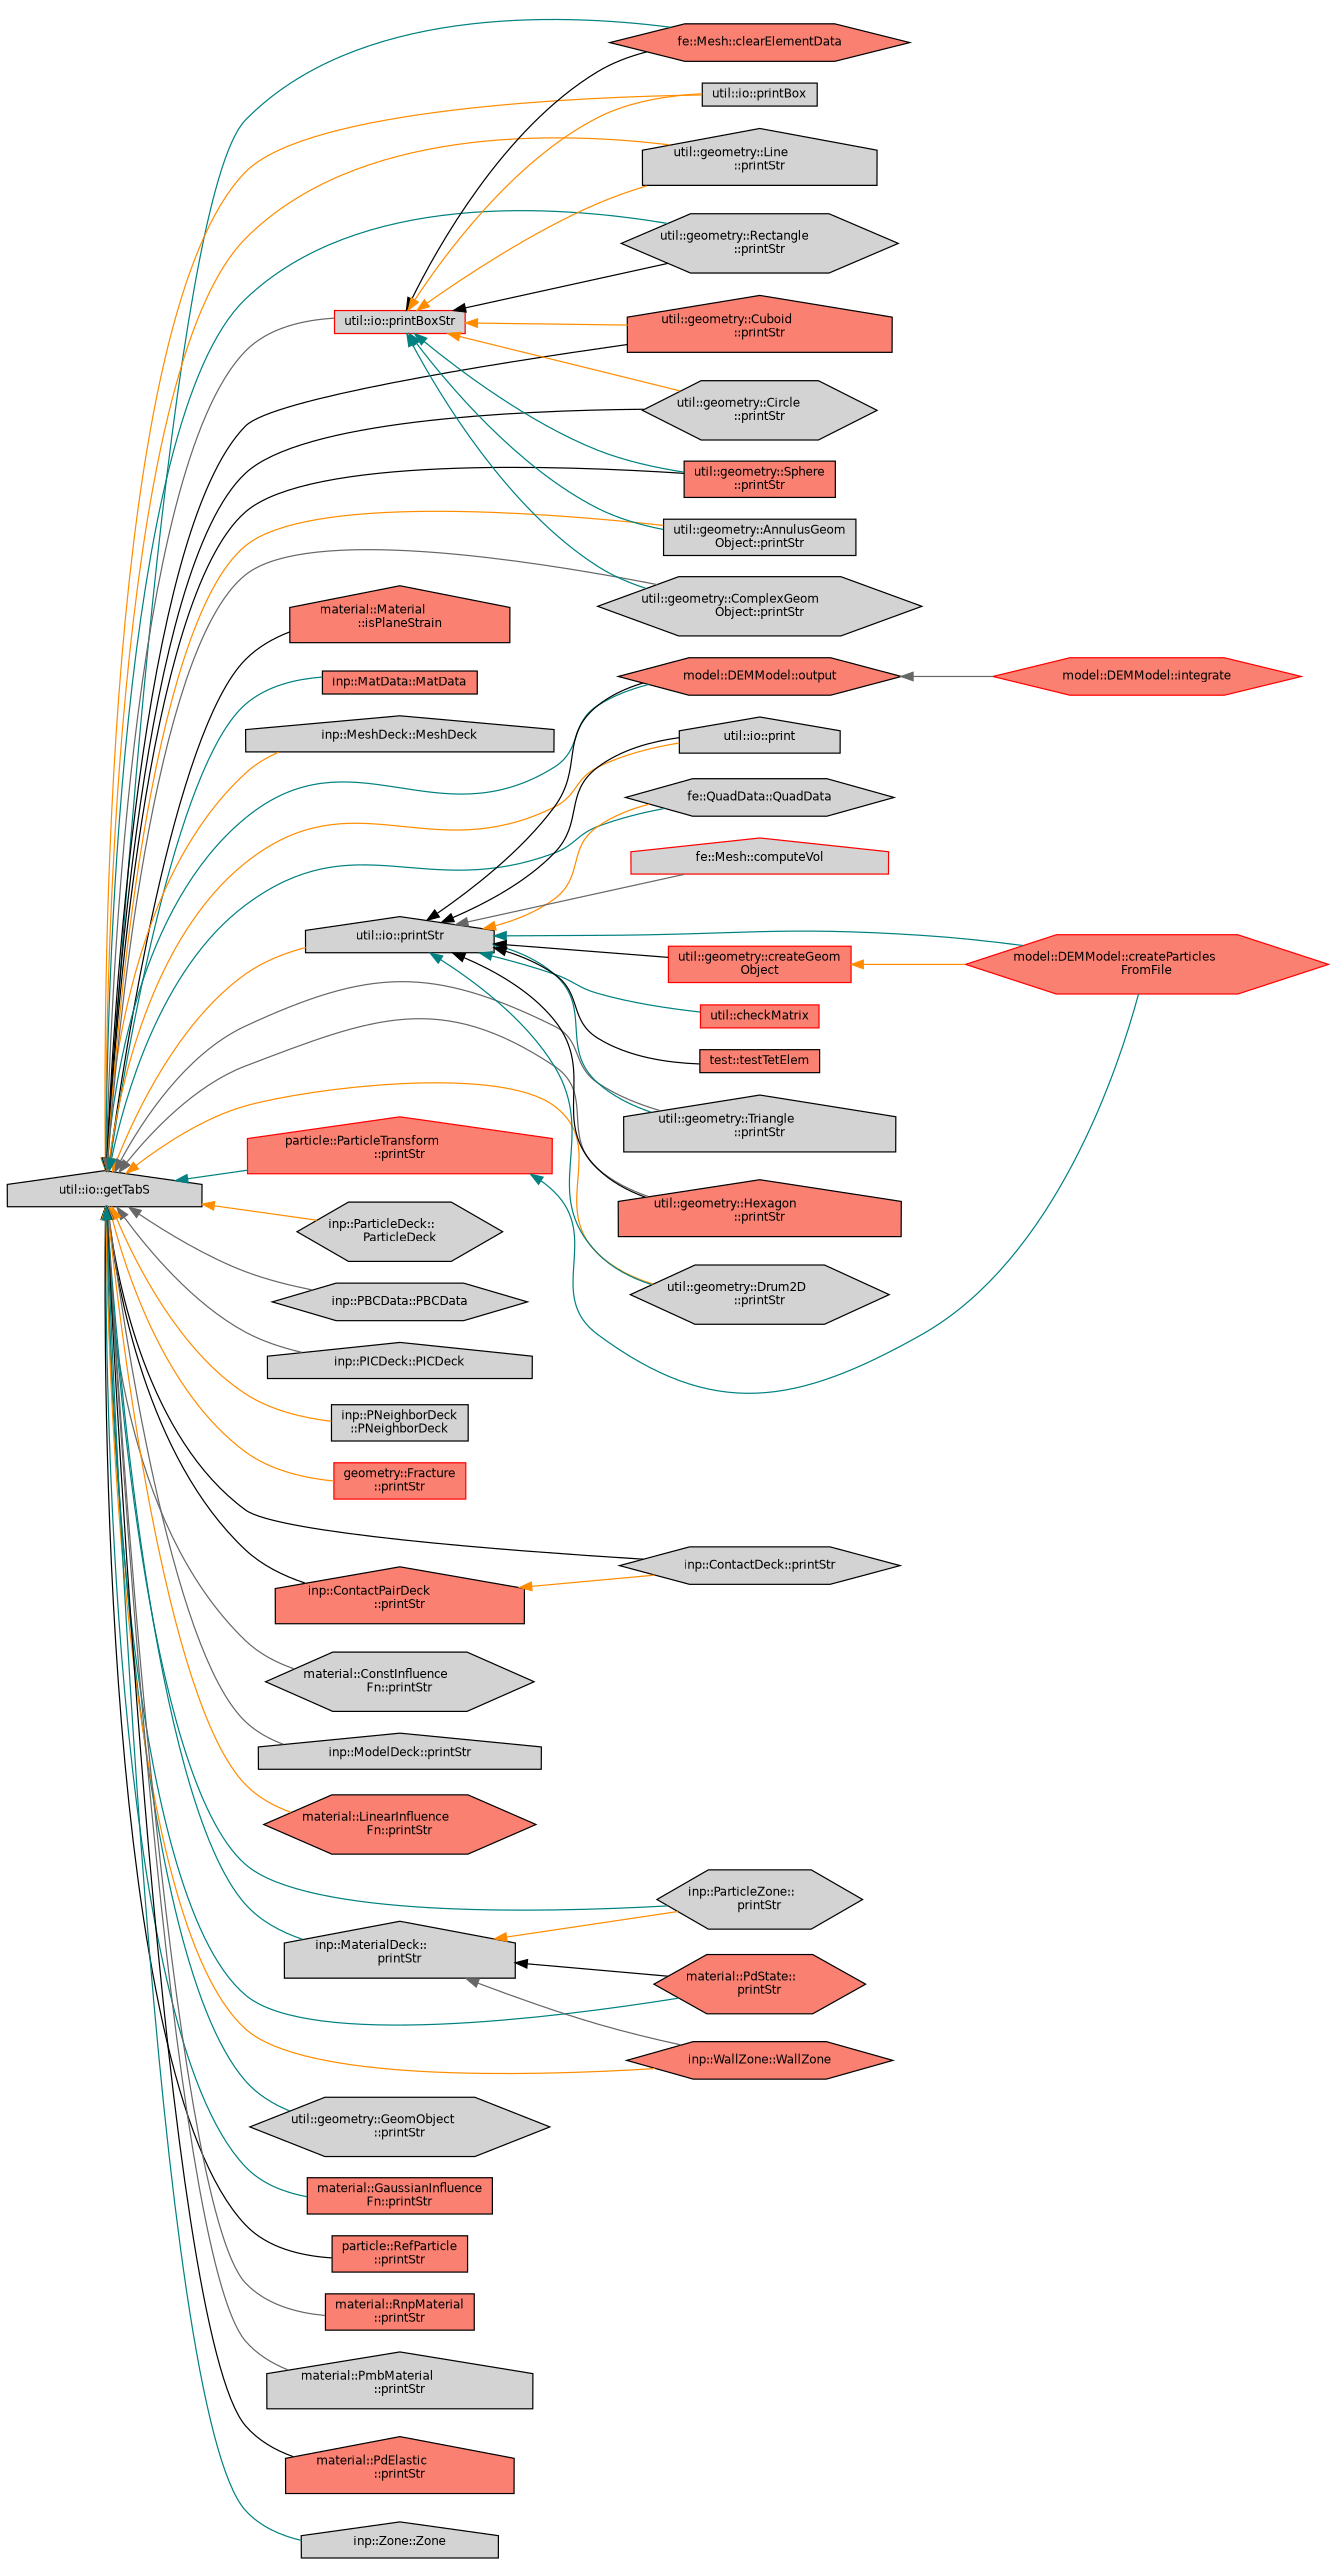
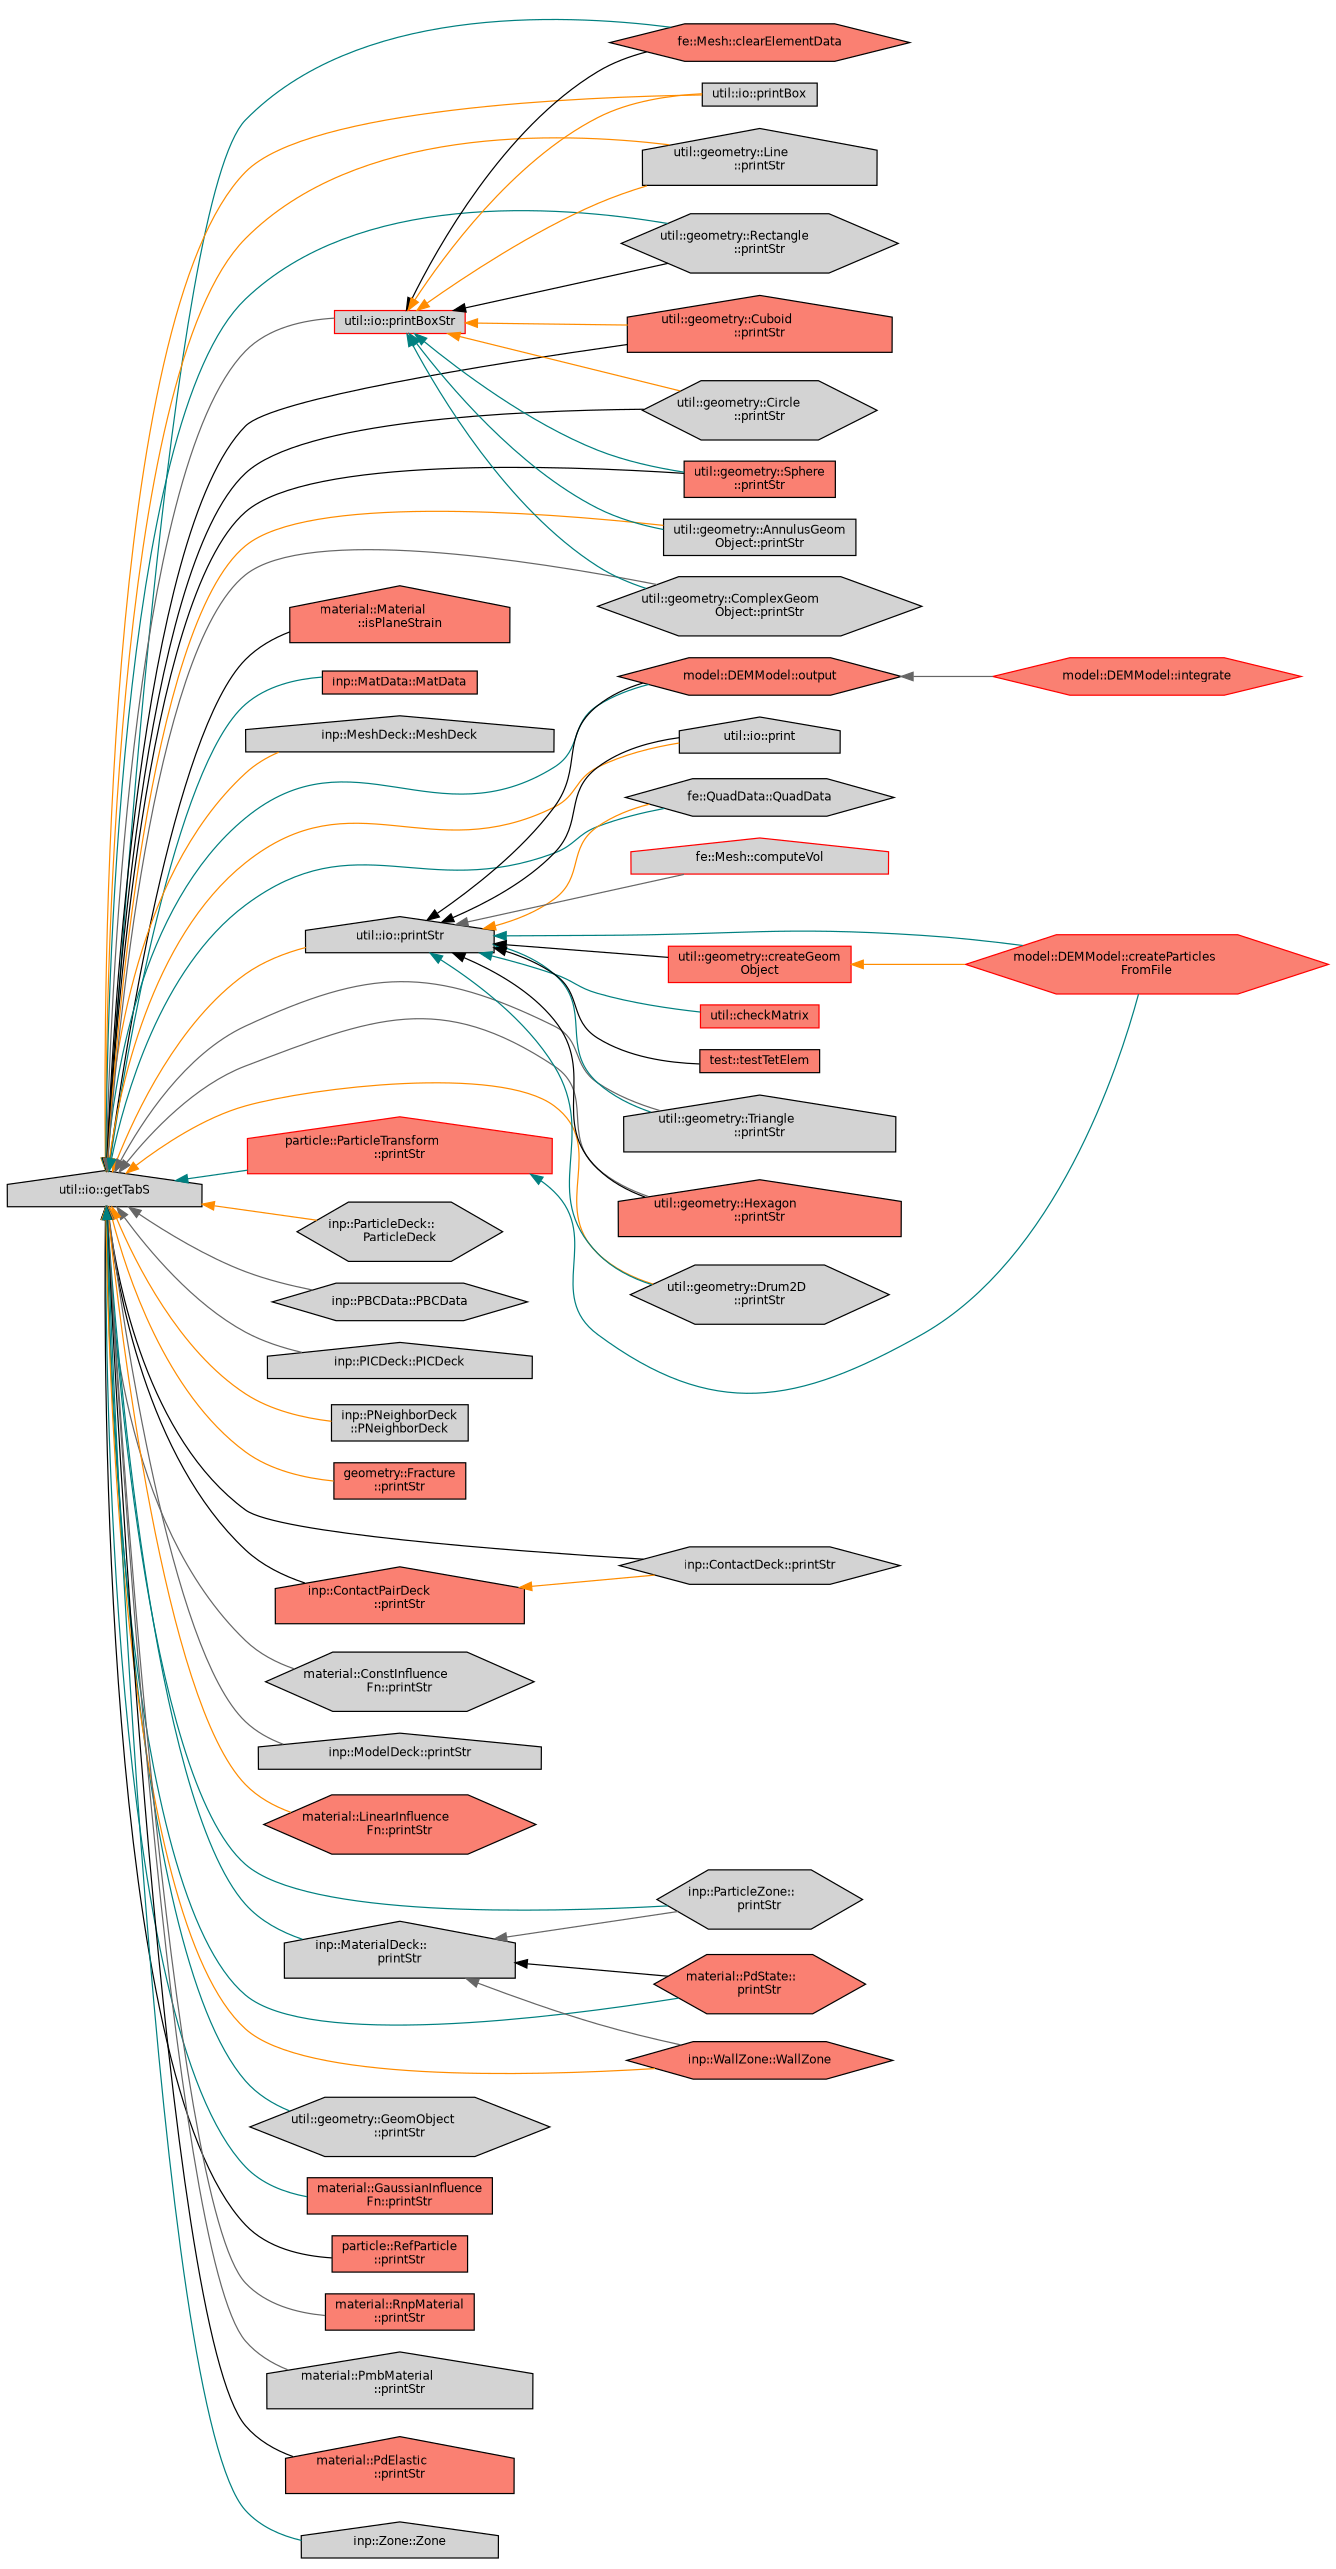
  digraph {
    rankdir=LR
    node [color=black fillcolor=lightgrey fontname=Helvetica fontsize=10 shape=house style=filled]
    edge [color=teal dir=back fontname=Helvetica fontsize=10 labelfontname=Helvetica labelfontsize=10 style=solid]
    n1 [fontcolor=black height=0.2 label="util::io::getTabS" width=0.4]
    n2 [fillcolor=salmon height=0.2 label="fe::Mesh::clearElementData" shape=hexagon width=0.4]
    n3 [fillcolor=salmon height=0.2 label="material::Material\l::isPlaneStrain" width=0.4]
    n4 [fillcolor=salmon height=0.2 label="inp::MatData::MatData" shape=box width=0.4]
    n5 [height=0.2 label="inp::MeshDeck::MeshDeck" width=0.4]
    n6 [fillcolor=salmon height=0.2 label="model::DEMModel::output" shape=hexagon width=0.4]
    n7 [height=0.2 label="inp::ParticleDeck::\lParticleDeck" shape=hexagon width=0.4]
    n8 [height=0.2 label="inp::PBCData::PBCData" shape=hexagon width=0.4]
    n9 [height=0.2 label="inp::PICDeck::PICDeck" width=0.4]
    n10 [height=0.2 label="inp::PNeighborDeck\l::PNeighborDeck" shape=box width=0.4]
    n11 [height=0.2 label="util::io::print" width=0.4]
    n12 [height=0.2 label="util::io::printBox" shape=box width=0.4]
    n13 [color=red height=0.2 label="util::io::printBoxStr" shape=box width=0.4]
    n14 [height=0.2 label="util::geometry::Line\l::printStr" width=0.4]
    n15 [height=0.2 label="util::geometry::Rectangle\l::printStr" shape=hexagon width=0.4]
    n16 [fillcolor=salmon height=0.2 label="util::geometry::Cuboid\l::printStr" width=0.4]
    n17 [height=0.2 label="util::geometry::Circle\l::printStr" shape=hexagon width=0.4]
    n18 [fillcolor=salmon height=0.2 label="util::geometry::Sphere\l::printStr" shape=box width=0.4]
    n19 [height=0.2 label="util::geometry::AnnulusGeom\lObject::printStr" shape=box width=0.4]
    n20 [height=0.2 label="util::geometry::ComplexGeom\lObject::printStr" shape=hexagon width=0.4]
    n21 [height=0.2 label="util::io::printStr" width=0.4]
    n22 [height=0.2 label="fe::QuadData::QuadData" shape=hexagon width=0.4]
    n23 [height=0.2 label="util::geometry::Triangle\l::printStr" width=0.4]
    n24 [fillcolor=salmon height=0.2 label="util::geometry::Hexagon\l::printStr" width=0.4]
    n25 [height=0.2 label="util::geometry::Drum2D\l::printStr" shape=hexagon width=0.4]
-   n26 [color=red fillcolor=salmon height=0.2 label="geometry::Fracture\l::printStr" shape=box width=0.4]
+   n26 [fillcolor=salmon height=0.2 label="geometry::Fracture\l::printStr" shape=box width=0.4]
    n27 [fillcolor=salmon height=0.2 label="inp::ContactPairDeck\l::printStr" width=0.4]
    n28 [height=0.2 label="inp::ContactDeck::printStr" shape=hexagon width=0.4]
    n29 [height=0.2 label="material::ConstInfluence\lFn::printStr" shape=hexagon width=0.4]
    n30 [height=0.2 label="inp::ModelDeck::printStr" width=0.4]
    n31 [color=red fillcolor=salmon height=0.2 label="particle::ParticleTransform\l::printStr" width=0.4]
    n32 [fillcolor=salmon height=0.2 label="material::LinearInfluence\lFn::printStr" shape=hexagon width=0.4]
    n33 [height=0.2 label="inp::ParticleZone::\lprintStr" shape=hexagon width=0.4]
    n34 [height=0.2 label="util::geometry::GeomObject\l::printStr" shape=hexagon width=0.4]
    n35 [fillcolor=salmon height=0.2 label="material::GaussianInfluence\lFn::printStr" shape=box width=0.4]
    n36 [fillcolor=salmon height=0.2 label="particle::RefParticle\l::printStr" shape=box width=0.4]
    n37 [height=0.2 label="inp::MaterialDeck::\lprintStr" width=0.4]
    n38 [fillcolor=salmon height=0.2 label="material::PdState::\lprintStr" shape=hexagon width=0.4]
    n39 [fillcolor=salmon height=0.2 label="inp::WallZone::WallZone" shape=hexagon width=0.4]
    n40 [fillcolor=salmon height=0.2 label="material::RnpMaterial\l::printStr" shape=box width=0.4]
    n41 [height=0.2 label="material::PmbMaterial\l::printStr" width=0.4]
    n42 [fillcolor=salmon height=0.2 label="material::PdElastic\l::printStr" width=0.4]
    n43 [height=0.2 label="inp::Zone::Zone" width=0.4]
    n44 [color=red fillcolor=salmon height=0.2 label="model::DEMModel::integrate" shape=hexagon width=0.4]
    n45 [color=red height=0.2 label="fe::Mesh::computeVol" width=0.4]
    n46 [color=red fillcolor=salmon height=0.2 label="model::DEMModel::createParticles\lFromFile" shape=hexagon width=0.4]
    n47 [color=red fillcolor=salmon height=0.2 label="util::geometry::createGeom\lObject" shape=box width=0.4]
    n48 [color=red fillcolor=salmon height=0.2 label="util::checkMatrix" shape=box width=0.4]
    n49 [fillcolor=salmon height=0.2 label="test::testTetElem" shape=box width=0.4]
    n1 -> n2
    n1 -> n3 [color=black]
    n1 -> n4
    n1 -> n5 [color=darkorange]
    n1 -> n6
    n1 -> n7 [color=darkorange]
    n1 -> n8 [color=gray40]
    n1 -> n9 [color=gray40]
    n1 -> n10 [color=darkorange]
    n1 -> n11 [color=darkorange]
    n1 -> n12 [color=darkorange]
    n1 -> n13 [color=gray40]
    n1 -> n14 [color=darkorange]
    n1 -> n15
    n1 -> n16 [color=black]
    n1 -> n17 [color=black]
    n1 -> n18 [color=black]
    n1 -> n19 [color=darkorange]
    n1 -> n20 [color=gray40]
    n1 -> n21 [color=darkorange]
    n1 -> n22
    n1 -> n23 [color=gray40]
    n1 -> n24 [color=gray40]
    n1 -> n25 [color=darkorange]
    n1 -> n26 [color=darkorange]
    n1 -> n27 [color=black]
    n1 -> n28 [color=black]
    n1 -> n29 [color=gray40]
    n1 -> n30 [color=gray40]
    n1 -> n31
    n1 -> n32 [color=darkorange]
    n1 -> n33
    n1 -> n34
    n1 -> n35
    n1 -> n36 [color=black]
    n1 -> n37
    n1 -> n38
    n1 -> n39 [color=darkorange]
    n1 -> n40 [color=gray40]
    n1 -> n41 [color=gray40]
    n1 -> n42 [color=black]
    n1 -> n43
    n6 -> n44 [color=gray40]
    n13 -> n2 [color=black]
    n13 -> n12 [color=darkorange]
    n13 -> n14 [color=darkorange]
    n13 -> n15 [color=black]
    n13 -> n16 [color=darkorange]
    n13 -> n17 [color=darkorange]
    n13 -> n18
    n13 -> n19
    n13 -> n20
    n21 -> n6 [color=black]
    n21 -> n11 [color=black]
    n21 -> n22 [color=darkorange]
    n21 -> n23
    n21 -> n24 [color=black]
    n21 -> n25
    n21 -> n45 [color=gray40]
    n21 -> n46
    n21 -> n47 [color=black]
    n21 -> n48
    n21 -> n49 [color=black]
    n27 -> n28 [color=darkorange]
    n31 -> n46
-   n37 -> n33 [color=darkorange]
+   n37 -> n33 [color=gray40]
    n37 -> n38 [color=black]
    n37 -> n39 [color=gray40]
    n47 -> n46 [color=darkorange]
  }
